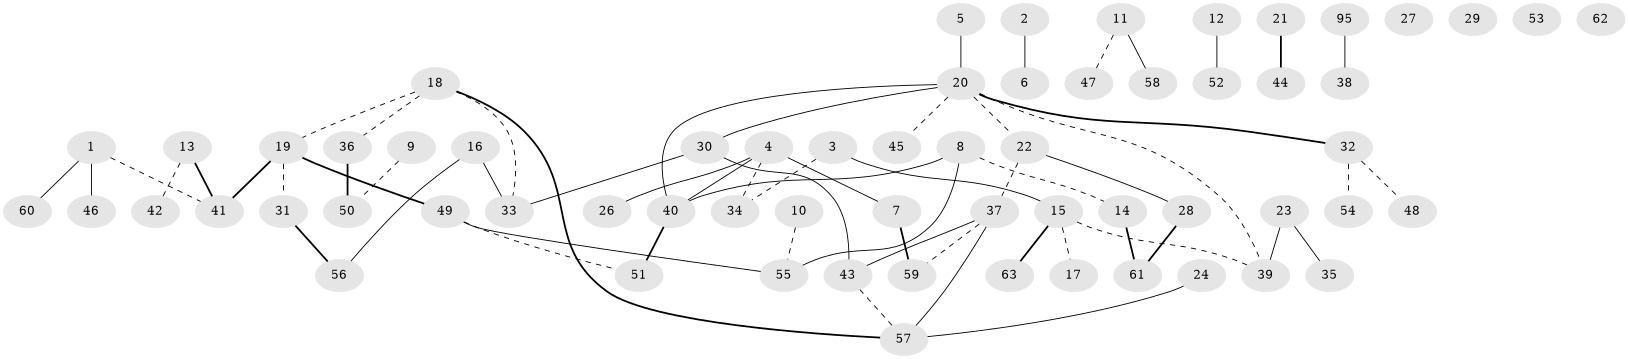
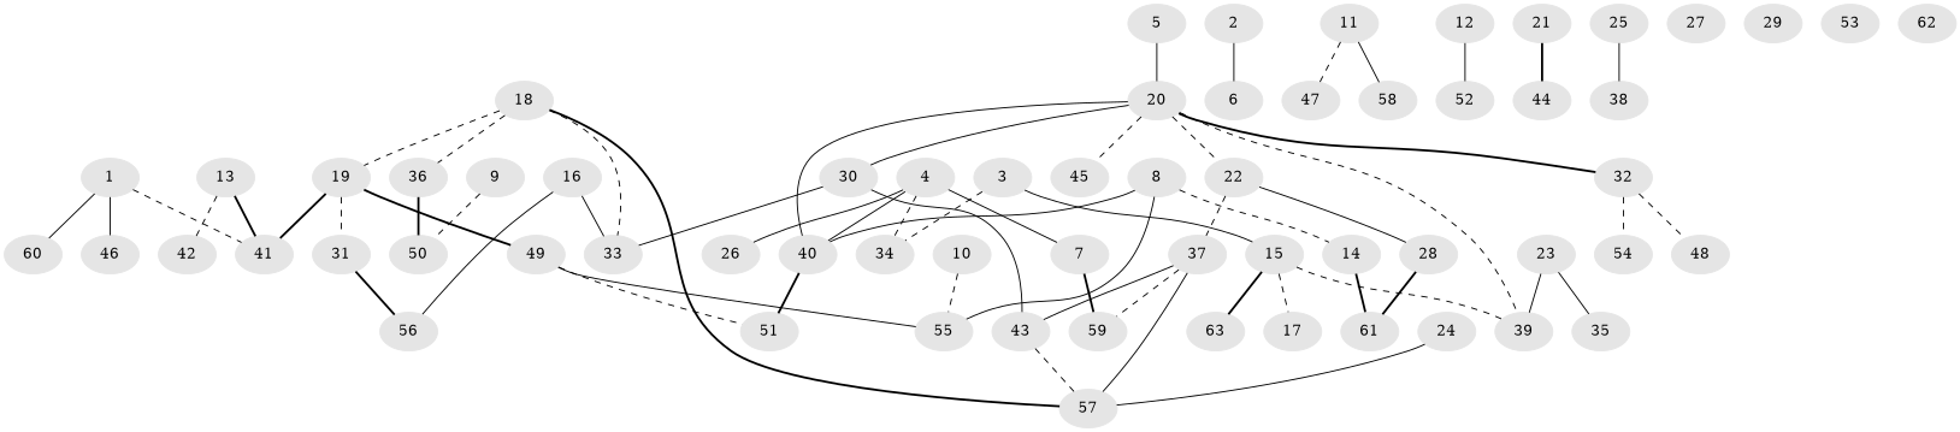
  graph {
    node [color=gray90 style=filled]
    edge [style=solid]
    1
    41
    46
    60
    2
    6
    3
    15
    34
    17
    39
    63
    4
    7
    26
    40
    59
    51
    5
    20
    22
    30
    32
    45
    8
    14
    55
    61
    9
    50
    10
    11
    47
    58
    12
    52
    13
    42
    16
    33
    56
    18
    19
    36
    57
    31
    49
    28
    37
    43
    48
    54
    21
    44
    23
    35
    24
-   25 [label=95]
+   25
    38
    27
    29
    53
    62
    1 -- 41 [style=dashed]
    1 -- 46
    1 -- 60
    2 -- 6
    3 -- 15
    3 -- 34 [style=dashed]
    15 -- 17 [style=dashed]
    15 -- 39 [style=dashed]
    15 -- 63 [style=bold]
    4 -- 34 [style=dashed]
    4 -- 7
    4 -- 26
    4 -- 40
    7 -- 59 [style=bold]
    40 -- 51 [style=bold]
    5 -- 20
    20 -- 39 [style=dashed]
    20 -- 40
    20 -- 22 [style=dashed]
    20 -- 30
    20 -- 32 [style=bold]
    20 -- 45 [style=dashed]
    22 -- 28
    22 -- 37 [style=dashed]
    30 -- 33
    30 -- 43
    32 -- 48 [style=dashed]
    32 -- 54 [style=dashed]
    8 -- 40
    8 -- 14 [style=dashed]
    8 -- 55
    14 -- 61 [style=bold]
    9 -- 50 [style=dashed]
    10 -- 55 [style=dashed]
    11 -- 47 [style=dashed]
    11 -- 58
    12 -- 52
    13 -- 41 [style=bold]
    13 -- 42 [style=dashed]
    16 -- 33
    16 -- 56
    18 -- 33 [style=dashed]
    18 -- 19 [style=dashed]
    18 -- 36 [style=dashed]
    18 -- 57 [style=bold]
    19 -- 41 [style=bold]
    19 -- 31 [style=dashed]
    19 -- 49 [style=bold]
    36 -- 50 [style=bold]
    31 -- 56 [style=bold]
    49 -- 51 [style=dashed]
    49 -- 55
    28 -- 61 [style=bold]
    37 -- 59 [style=dashed]
    37 -- 57
    37 -- 43
    43 -- 57 [style=dashed]
    21 -- 44 [style=bold]
    23 -- 39
    23 -- 35
    24 -- 57
    25 -- 38
  }
